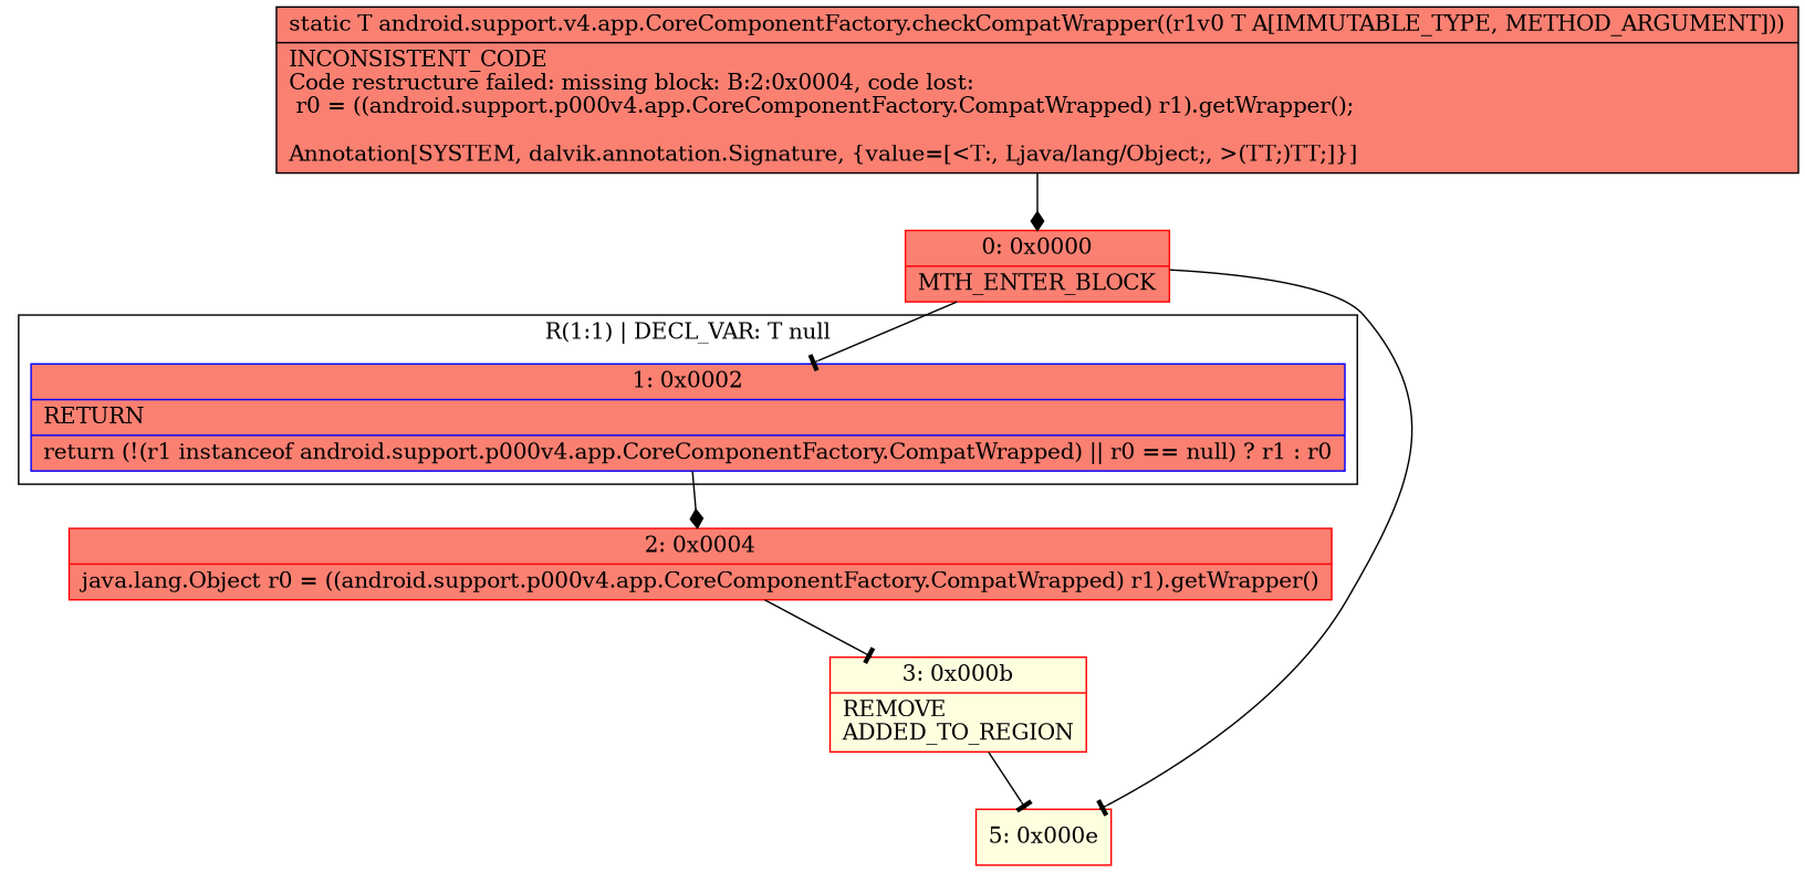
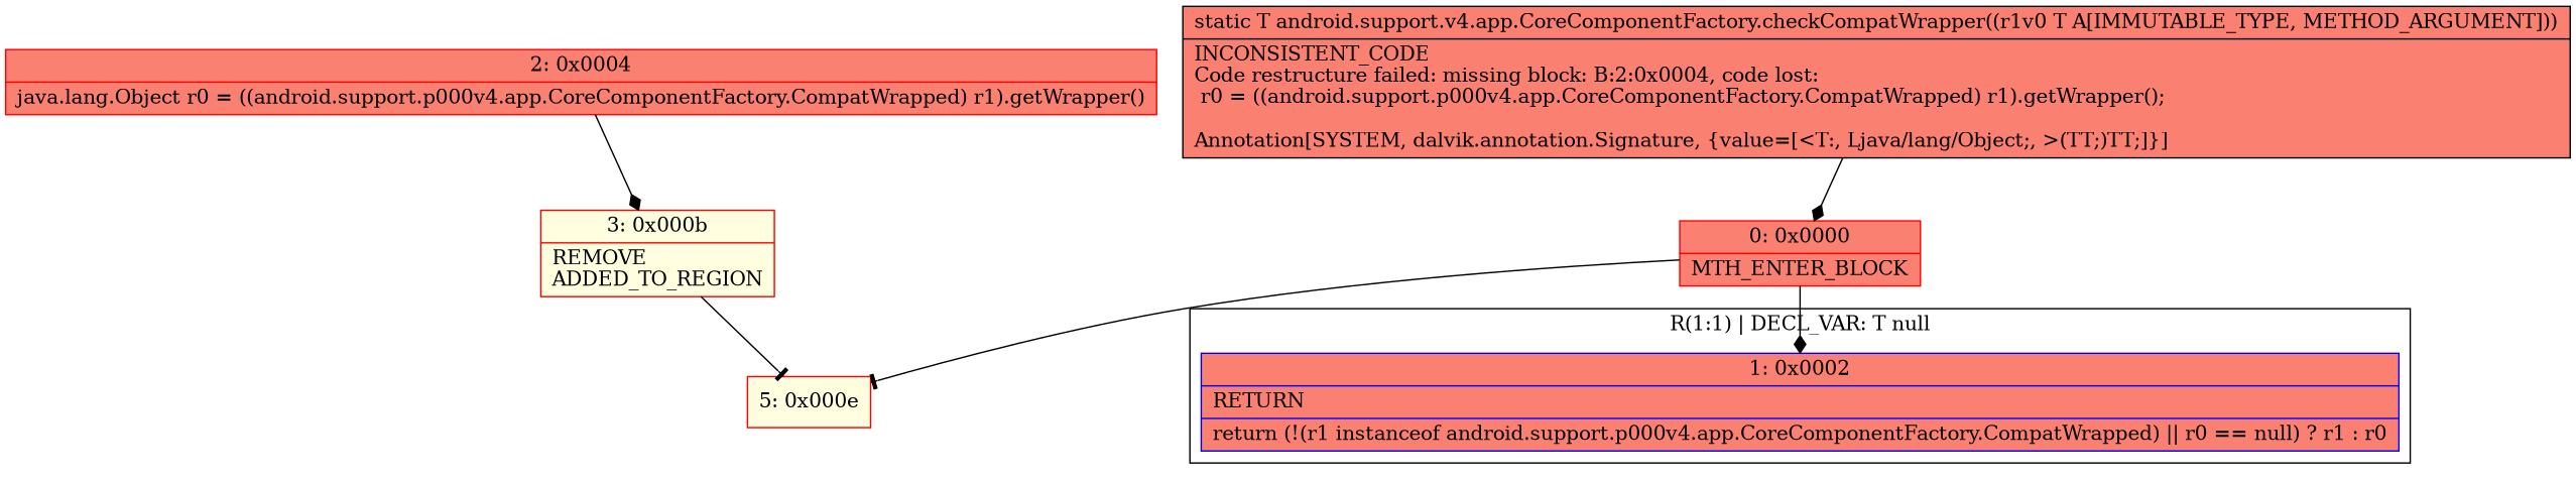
  digraph {
    node [color=red fillcolor=salmon shape=record style=filled]
    edge [arrowhead=diamond]
    n1 [color=blue label="{1\:\ 0x0002|RETURN\l|return (!(r1 instanceof android.support.p000v4.app.CoreComponentFactory.CompatWrapped) \|\| r0 == null) ? r1 : r0\l}"]
    n2 [label="{2\:\ 0x0004|java.lang.Object r0 = ((android.support.p000v4.app.CoreComponentFactory.CompatWrapped) r1).getWrapper()\l}"]
    n3 [fillcolor=lightyellow label="{3\:\ 0x000b|REMOVE\lADDED_TO_REGION\l}"]
    n4 [fillcolor=lightyellow label="{5\:\ 0x000e}"]
    n5 [label="{0\:\ 0x0000|MTH_ENTER_BLOCK\l}"]
    n6 [label="{static T android.support.v4.app.CoreComponentFactory.checkCompatWrapper((r1v0 T A[IMMUTABLE_TYPE, METHOD_ARGUMENT]))  | INCONSISTENT_CODE\lCode restructure failed: missing block: B:2:0x0004, code lost:\l    r0 = ((android.support.p000v4.app.CoreComponentFactory.CompatWrapped) r1).getWrapper();\l\lAnnotation[SYSTEM, dalvik.annotation.Signature, \{value=[\<T:, Ljava\/lang\/Object;, \>(TT;)TT;]\}]\l}" color=""]
    subgraph cluster_1 {
      label="R(1:1) | DECL_VAR: T null\l"
      n1
    }
-   n1 -> n2
-   n2 -> n3 [arrowhead=tee]
+   n2 -> n3
    n3 -> n4 [arrowhead=tee]
-   n5 -> n1 [arrowhead=tee]
+   n5 -> n1
    n5 -> n4 [arrowhead=tee]
    n6 -> n5
  }
